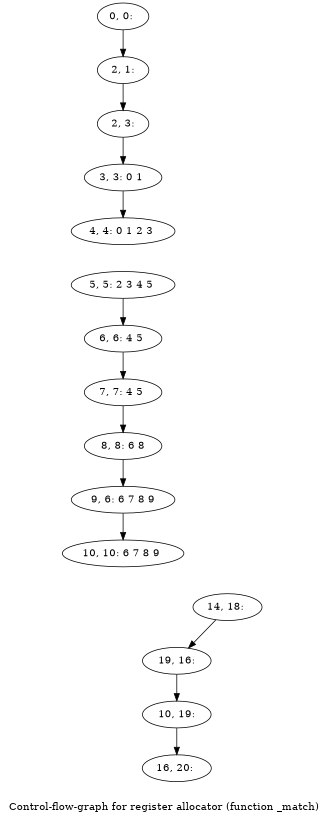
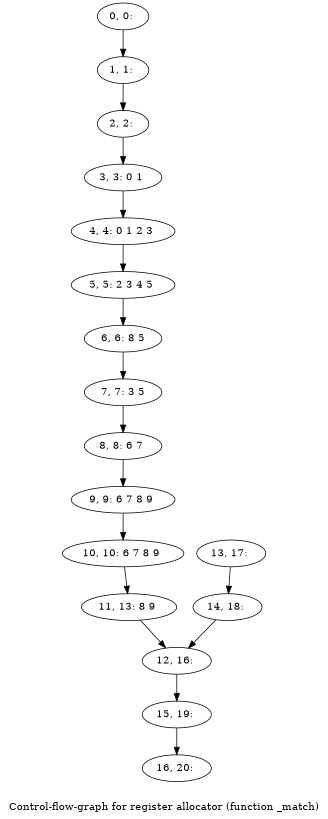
  digraph {
    label="Control-flow-graph for register allocator (function _match)"
    n1 [label="0, 0: "]
-   n2 [label="2, 1:"]
-   n3 [label="2, 3:"]
+   n2 [label="1, 1: "]
+   n3 [label="2, 2: "]
    n4 [label="3, 3: 0 1 "]
    n5 [label="4, 4: 0 1 2 3 "]
    n6 [label="5, 5: 2 3 4 5 "]
-   n7 [label="6, 6: 4 5 "]
-   n8 [label="7, 7: 4 5 "]
-   n9 [label="8, 8: 6 8"]
-   n10 [label="9, 6: 6 7 8 9"]
+   n7 [label="6, 6: 8 5"]
+   n8 [label="7, 7: 3 5"]
+   n9 [label="8, 8: 6 7 "]
+   n10 [label="9, 9: 6 7 8 9 "]
    n11 [label="10, 10: 6 7 8 9 "]
-   n13 [label="19, 16:"]
+   n12 [label="11, 13: 8 9 "]
+   n13 [label="12, 16: "]
+   n14 [label="13, 17: "]
    n15 [label="14, 18: "]
-   n16 [label="10, 19:"]
+   n16 [label="15, 19: "]
    n17 [label="16, 20: "]
    n1 -> n2
    n2 -> n3
    n3 -> n4
    n4 -> n5
+   n5 -> n6
    n6 -> n7
    n7 -> n8
    n8 -> n9
    n9 -> n10
    n10 -> n11
+   n11 -> n12
+   n12 -> n13
    n13 -> n16
+   n14 -> n15
    n15 -> n13
    n16 -> n17
  }
